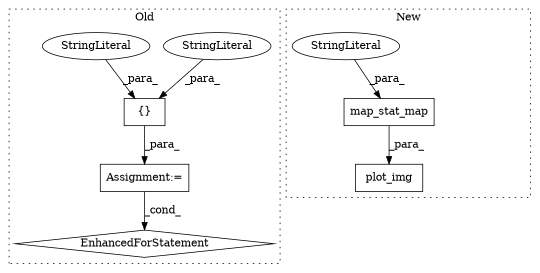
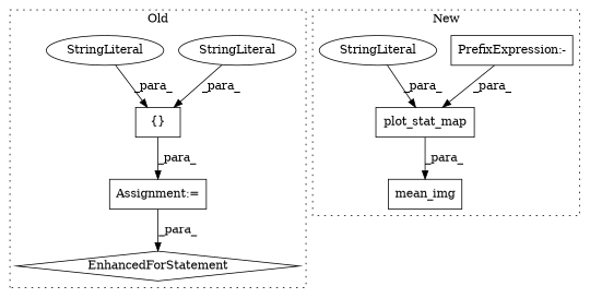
  digraph {
    node [a=45 l="53,2" s="1301,1404" shape=box]
    n1 [a=4 l="1,1" label="{}" s="1383,1403"]
    n2 [a=70 label=EnhancedForStatement shape=diamond]
    n3 [a=7 label="Assignment:="]
    n4 [l=11 label=StringLiteral s=1384 shape=ellipse]
    n5 [l=7 label=StringLiteral s=1396 shape=ellipse]
-   n6 [a=32 l="9,1" label=plot_img s="1256,1279"]
-   n7 [a=32 l="14,1" label=map_stat_map s="1990,2092"]
+   n6 [a=32 l="9,1" label=mean_img s="1256,1279"]
+   n7 [a=32 l="14,1" label=plot_stat_map s="1990,2092"]
+   n8 [a=38 l=1 label="PrefixExpression:-" s=2083]
    n9 [l=4 label=StringLiteral s=2088 shape=ellipse]
    subgraph cluster_1 {
      label=Old
      style=dotted
      n1
      n2
      n3
      n4
      n5
    }
    subgraph cluster_2 {
      label=New
      style=dotted
      n6
      n7
+     n8
      n9
    }
    n1 -> n3 [label=_para_]
-   n3 -> n2 [label=_cond_]
+   n3 -> n2 [label=_para_]
    n4 -> n1 [label=_para_]
    n5 -> n1 [label=_para_]
    n7 -> n6 [label=_para_]
+   n8 -> n7 [label=_para_]
    n9 -> n7 [label=_para_]
  }
